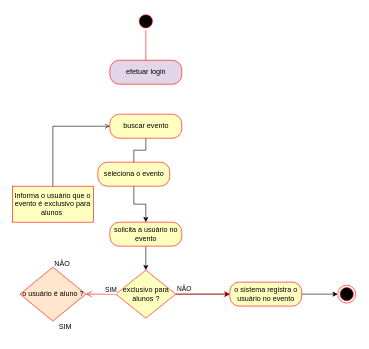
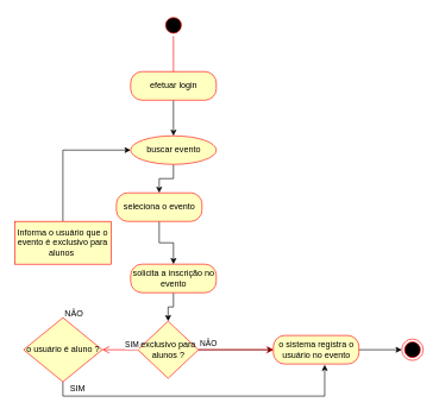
  <mxCell id="0" />
  <mxCell id="1" parent="0" />
  <mxCell id="2" value="" style="ellipse;html=1;shape=startState;fillColor=#000000;strokeColor=#ff0000;" vertex="1" parent="1"><mxGeometry x="227.5" y="20" width="30" height="30" as="geometry" /></mxCell>
  <mxCell id="3" value="" style="edgeStyle=orthogonalEdgeStyle;html=1;verticalAlign=bottom;endArrow=open;endSize=8;strokeColor=#ff0000;rounded=0;" edge="1" source="2" parent="1"><mxGeometry relative="1" as="geometry"><mxPoint x="242.5" y="110" as="targetPoint" /></mxGeometry></mxCell>
- <mxCell id="5" value="efetuar login" style="rounded=1;whiteSpace=wrap;html=1;arcSize=40;fontColor=#000000;fillColor=#e1d5e7;strokeColor=#ff0000;" vertex="1" parent="1"><mxGeometry x="182.5" y="100" width="120" height="40" as="geometry" /></mxCell>
- <mxCell id="6" style="edgeStyle=orthogonalEdgeStyle;rounded=0;orthogonalLoop=1;jettySize=auto;html=1;exitX=0.5;exitY=1;exitDx=0;exitDy=0;endArrow=none;" edge="1" parent="1" source="7" target="9"><mxGeometry relative="1" as="geometry" /></mxCell>
- <mxCell id="7" value="buscar evento" style="rounded=1;whiteSpace=wrap;html=1;arcSize=40;fontColor=#000000;fillColor=#ffffc0;strokeColor=#ff0000;" vertex="1" parent="1"><mxGeometry x="182.5" y="190" width="120" height="40" as="geometry" /></mxCell>
+ <mxCell id="4" style="edgeStyle=orthogonalEdgeStyle;rounded=0;orthogonalLoop=1;jettySize=auto;html=1;exitX=0.5;exitY=1;exitDx=0;exitDy=0;entryX=0.5;entryY=0;entryDx=0;entryDy=0;" edge="1" parent="1" source="5" target="7"><mxGeometry relative="1" as="geometry" /></mxCell>
+ <mxCell id="5" value="efetuar login" style="rounded=1;whiteSpace=wrap;html=1;arcSize=40;fontColor=#000000;fillColor=#ffffc0;strokeColor=#ff0000;" vertex="1" parent="1"><mxGeometry x="182.5" y="100" width="120" height="40" as="geometry" /></mxCell>
+ <mxCell id="6" style="edgeStyle=orthogonalEdgeStyle;rounded=0;orthogonalLoop=1;jettySize=auto;html=1;exitX=0.5;exitY=1;exitDx=0;exitDy=0;" edge="1" parent="1" source="7" target="9"><mxGeometry relative="1" as="geometry" /></mxCell>
+ <mxCell id="7" value="buscar evento" style="ellipse;whiteSpace=wrap;html=1;arcSize=40;fontColor=#000000;fillColor=#ffffc0;strokeColor=#ff0000;" vertex="1" parent="1"><mxGeometry x="182.5" y="190" width="120" height="40" as="geometry" /></mxCell>
  <mxCell id="8" style="edgeStyle=orthogonalEdgeStyle;rounded=0;orthogonalLoop=1;jettySize=auto;html=1;exitX=0.5;exitY=1;exitDx=0;exitDy=0;entryX=0.5;entryY=0;entryDx=0;entryDy=0;" edge="1" parent="1" source="9" target="11"><mxGeometry relative="1" as="geometry" /></mxCell>
  <mxCell id="9" value="seleciona o evento" style="rounded=1;whiteSpace=wrap;html=1;arcSize=40;fontColor=#000000;fillColor=#ffffc0;strokeColor=#ff0000;" vertex="1" parent="1"><mxGeometry x="162.5" y="270" width="120" height="40" as="geometry" /></mxCell>
  <mxCell id="10" style="edgeStyle=orthogonalEdgeStyle;rounded=0;orthogonalLoop=1;jettySize=auto;html=1;exitX=0.5;exitY=1;exitDx=0;exitDy=0;" edge="1" parent="1" source="11" target="13"><mxGeometry relative="1" as="geometry" /></mxCell>
- <mxCell id="11" value="solicita a usuário no evento" style="rounded=1;whiteSpace=wrap;html=1;arcSize=40;fontColor=#000000;fillColor=#ffffc0;strokeColor=#ff0000;" vertex="1" parent="1"><mxGeometry x="182.5" y="370" width="120" height="40" as="geometry" /></mxCell>
+ <mxCell id="11" value="solicita a inscrição no evento" style="rounded=1;whiteSpace=wrap;html=1;arcSize=40;fontColor=#000000;fillColor=#ffffc0;strokeColor=#ff0000;" vertex="1" parent="1"><mxGeometry x="182.5" y="370" width="120" height="40" as="geometry" /></mxCell>
  <mxCell id="12" value="" style="edgeStyle=orthogonalEdgeStyle;rounded=0;orthogonalLoop=1;jettySize=auto;html=1;" edge="1" parent="1" source="13" target="17"><mxGeometry relative="1" as="geometry" /></mxCell>
- <mxCell id="13" value="exclusivo para alunos ?" style="rhombus;whiteSpace=wrap;html=1;fillColor=#ffffc0;strokeColor=#ff0000;" vertex="1" parent="1"><mxGeometry x="192.5" y="450" width="100" height="80" as="geometry" /></mxCell>
+ <mxCell id="13" value="exclusivo para alunos ?" style="rhombus;whiteSpace=wrap;html=1;fillColor=#ffffc0;strokeColor=#ff0000;" vertex="1" parent="1"><mxGeometry x="192.5" y="450" width="85" height="80" as="geometry" /></mxCell>
  <mxCell id="14" value="NÂO" style="edgeStyle=orthogonalEdgeStyle;html=1;align=left;verticalAlign=bottom;endArrow=open;endSize=8;strokeColor=#ff0000;rounded=0;exitX=1;exitY=0.5;exitDx=0;exitDy=0;" edge="1" source="13" parent="1"><mxGeometry x="-1" relative="1" as="geometry"><mxPoint x="382.5" y="490" as="targetPoint" /><mxPoint as="offset" /></mxGeometry></mxCell>
  <mxCell id="15" value="SIM" style="edgeStyle=orthogonalEdgeStyle;html=1;align=left;verticalAlign=top;endArrow=open;endSize=8;strokeColor=#ff0000;rounded=0;entryX=1;entryY=0.5;entryDx=0;entryDy=0;" edge="1" source="13" parent="1" target="20"><mxGeometry x="-0.2" y="-20" relative="1" as="geometry"><mxPoint x="142.5" y="490" as="targetPoint" /><mxPoint as="offset" /></mxGeometry></mxCell>
  <mxCell id="16" style="edgeStyle=orthogonalEdgeStyle;rounded=0;orthogonalLoop=1;jettySize=auto;html=1;exitX=1;exitY=0.5;exitDx=0;exitDy=0;" edge="1" parent="1" source="17" target="18"><mxGeometry relative="1" as="geometry" /></mxCell>
  <mxCell id="17" value="o sistema registra o usuário no evento" style="rounded=1;whiteSpace=wrap;html=1;arcSize=40;fontColor=#000000;fillColor=#ffffc0;strokeColor=#ff0000;" vertex="1" parent="1"><mxGeometry x="382.5" y="470" width="120" height="40" as="geometry" /></mxCell>
  <mxCell id="18" value="" style="ellipse;html=1;shape=endState;fillColor=#000000;strokeColor=#ff0000;" vertex="1" parent="1"><mxGeometry x="562.5" y="475" width="30" height="30" as="geometry" /></mxCell>
- <mxCell id="20" value="o usuário é aluno ?" style="rhombus;whiteSpace=wrap;html=1;fillColor=#ffe6cc;strokeColor=#ff0000;" vertex="1" parent="1"><mxGeometry x="32.5" y="445" width="110" height="90" as="geometry" /></mxCell>
- <mxCell id="21" style="edgeStyle=orthogonalEdgeStyle;rounded=0;orthogonalLoop=1;jettySize=auto;html=1;exitX=0.5;exitY=0;exitDx=0;exitDy=0;entryX=0;entryY=0.5;entryDx=0;entryDy=0;endArrow=open;" edge="1" parent="1" source="22" target="7"><mxGeometry relative="1" as="geometry" /></mxCell>
+ <mxCell id="19" style="edgeStyle=orthogonalEdgeStyle;rounded=0;orthogonalLoop=1;jettySize=auto;html=1;exitX=0.5;exitY=1;exitDx=0;exitDy=0;entryX=0.6;entryY=1.025;entryDx=0;entryDy=0;entryPerimeter=0;" edge="1" parent="1" source="20" target="17"><mxGeometry relative="1" as="geometry"><mxPoint x="87.5" y="610" as="targetPoint" /></mxGeometry></mxCell>
+ <mxCell id="20" value="o usuário é aluno ?" style="rhombus;whiteSpace=wrap;html=1;fillColor=#ffffc0;strokeColor=#ff0000;" vertex="1" parent="1"><mxGeometry x="32.5" y="445" width="110" height="90" as="geometry" /></mxCell>
+ <mxCell id="21" style="edgeStyle=orthogonalEdgeStyle;rounded=0;orthogonalLoop=1;jettySize=auto;html=1;exitX=0.5;exitY=0;exitDx=0;exitDy=0;entryX=0;entryY=0.5;entryDx=0;entryDy=0;" edge="1" parent="1" source="22" target="7"><mxGeometry relative="1" as="geometry" /></mxCell>
  <mxCell id="22" value="Informa o usuário que o evento é exclusivo para alunos&amp;nbsp;" style="whiteSpace=wrap;html=1;arcSize=40;fontColor=#000000;fillColor=#ffffc0;strokeColor=#ff0000;rounded=0;" vertex="1" parent="1"><mxGeometry x="20" y="310" width="135" height="60" as="geometry" /></mxCell>
  <mxCell id="23" value="NÂO" style="text;html=1;align=center;verticalAlign=middle;resizable=0;points=[];autosize=1;strokeColor=none;fillColor=none;" vertex="1" parent="1"><mxGeometry x="77.5" y="425" width="50" height="30" as="geometry" /></mxCell>
  <mxCell id="24" value="SIM" style="text;html=1;align=center;verticalAlign=middle;resizable=0;points=[];autosize=1;strokeColor=none;fillColor=none;" vertex="1" parent="1"><mxGeometry x="87.5" y="530" width="40" height="30" as="geometry" /></mxCell>
